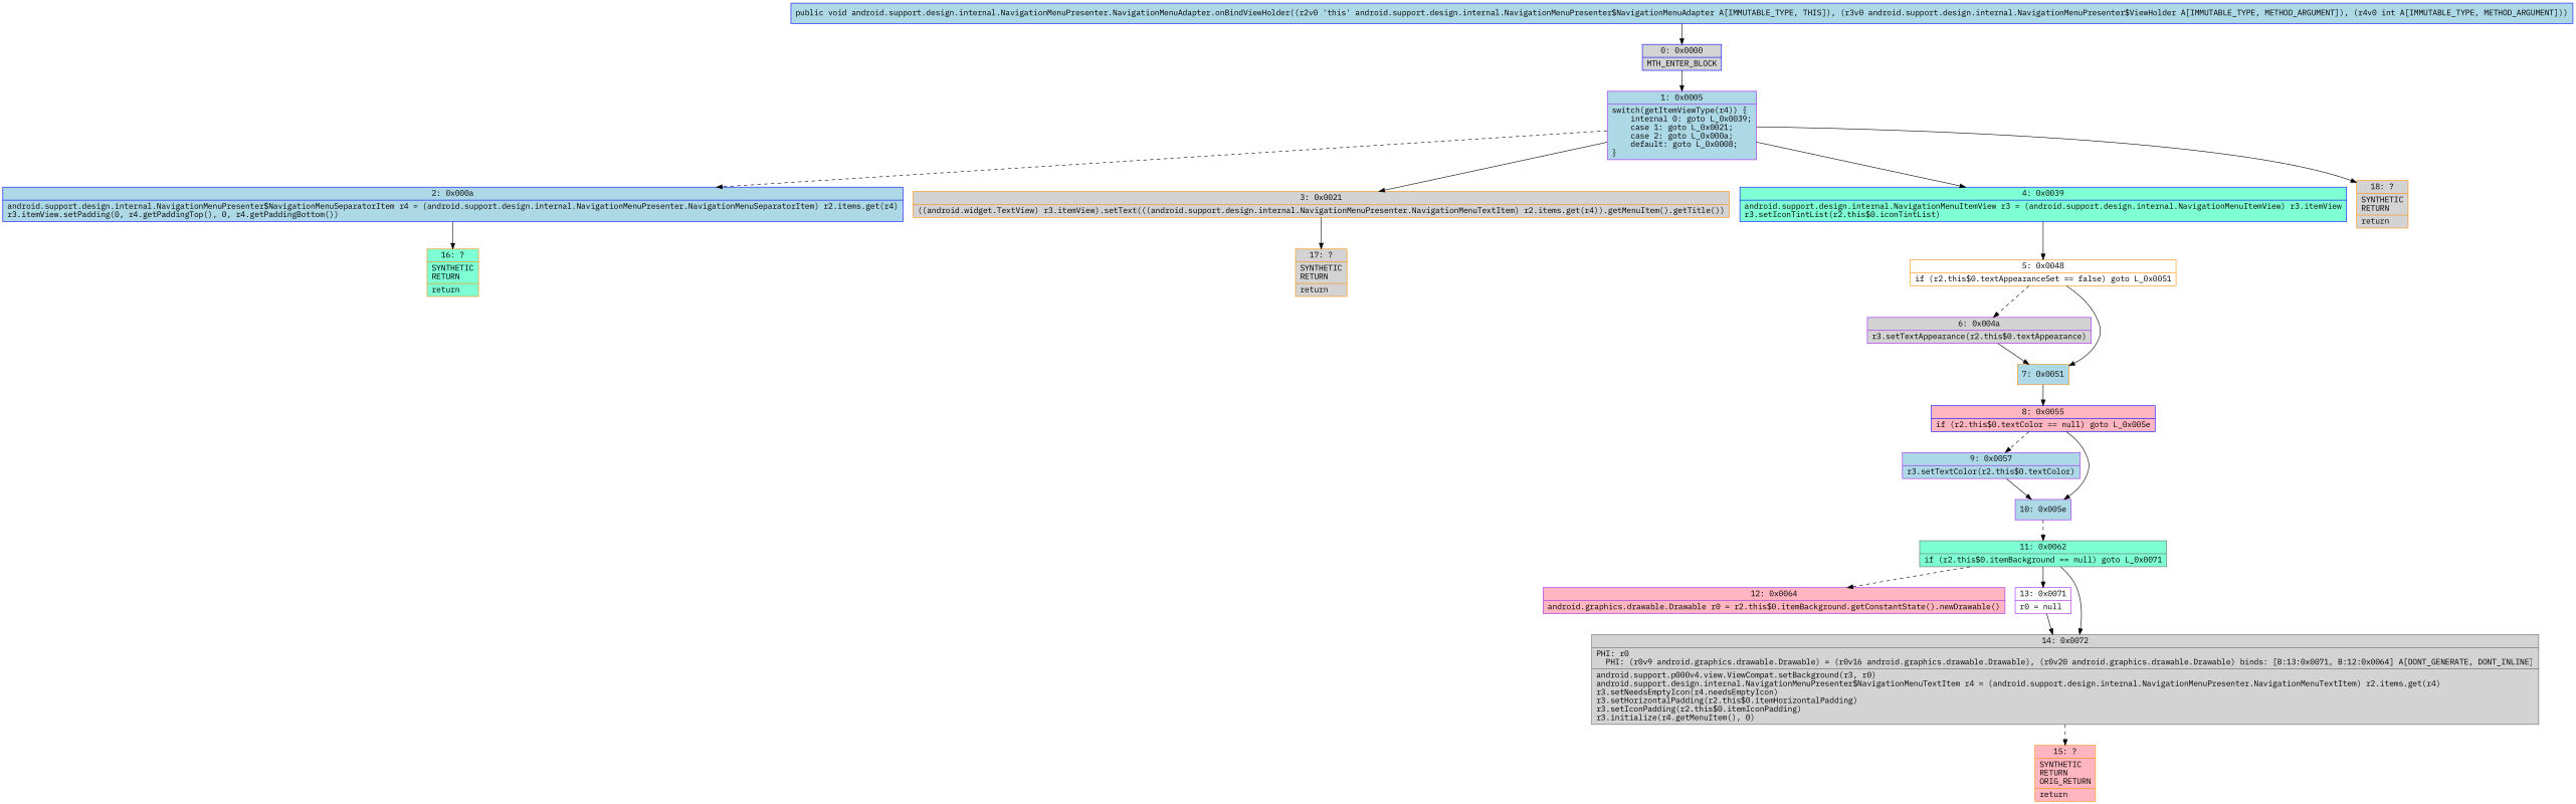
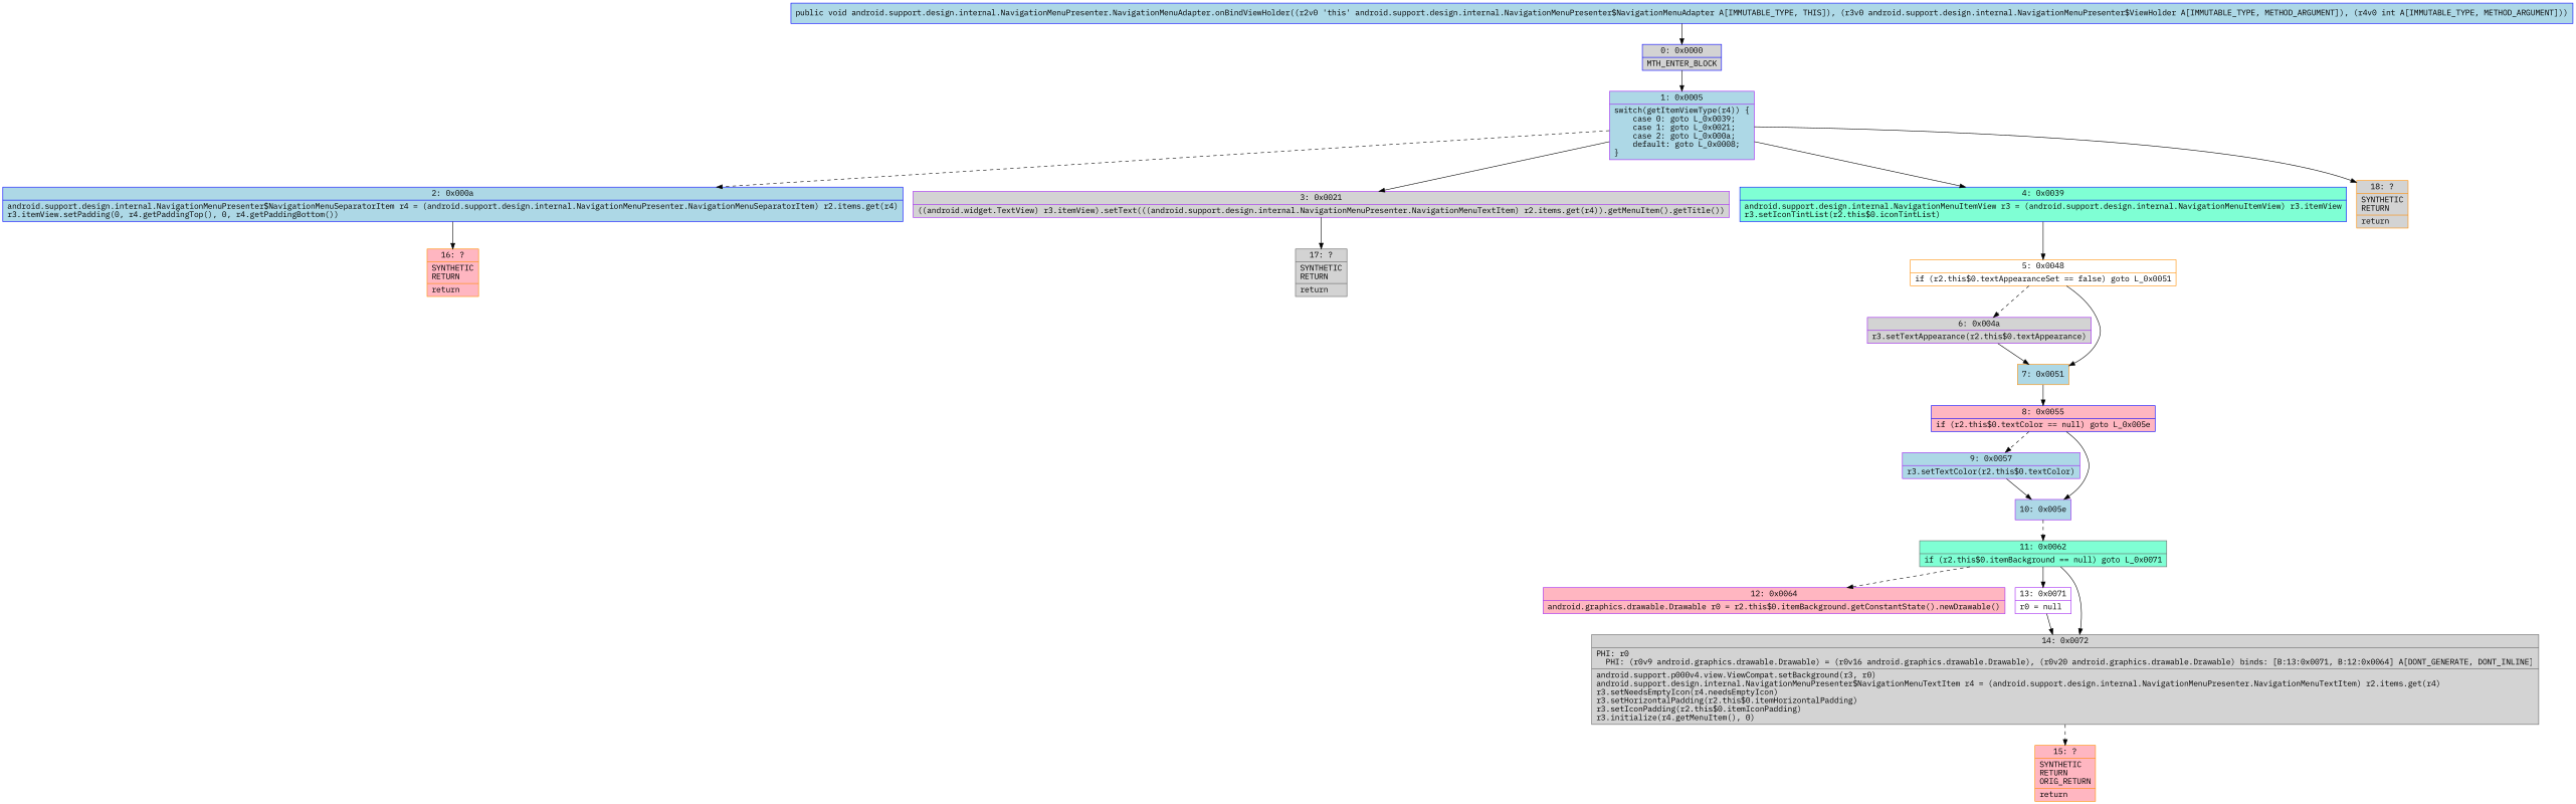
  digraph {
    fontname="IBM Plex Mono"
    node [color=purple fillcolor=lightgrey fontname="IBM Plex Mono" shape=record style=filled]
    edge [fontname="IBM Plex Mono"]
    n1 [color=blue label="{0\:\ 0x0000|MTH_ENTER_BLOCK\l}"]
-   n2 [fillcolor=lightblue label="{1\:\ 0x0005|switch(getItemViewType(r4)) \{\l    internal 0: goto L_0x0039;\l    case 1: goto L_0x0021;\l    case 2: goto L_0x000a;\l    default: goto L_0x0008;\l\}\l}"]
+   n2 [fillcolor=lightblue label="{1\:\ 0x0005|switch(getItemViewType(r4)) \{\l    case 0: goto L_0x0039;\l    case 1: goto L_0x0021;\l    case 2: goto L_0x000a;\l    default: goto L_0x0008;\l\}\l}"]
    n3 [color=blue fillcolor=lightblue label="{2\:\ 0x000a|android.support.design.internal.NavigationMenuPresenter$NavigationMenuSeparatorItem r4 = (android.support.design.internal.NavigationMenuPresenter.NavigationMenuSeparatorItem) r2.items.get(r4)\lr3.itemView.setPadding(0, r4.getPaddingTop(), 0, r4.getPaddingBottom())\l}"]
-   n4 [color=darkorange label="{3\:\ 0x0021|((android.widget.TextView) r3.itemView).setText(((android.support.design.internal.NavigationMenuPresenter.NavigationMenuTextItem) r2.items.get(r4)).getMenuItem().getTitle())\l}"]
+   n4 [label="{3\:\ 0x0021|((android.widget.TextView) r3.itemView).setText(((android.support.design.internal.NavigationMenuPresenter.NavigationMenuTextItem) r2.items.get(r4)).getMenuItem().getTitle())\l}"]
    n5 [color=blue fillcolor=aquamarine label="{4\:\ 0x0039|android.support.design.internal.NavigationMenuItemView r3 = (android.support.design.internal.NavigationMenuItemView) r3.itemView\lr3.setIconTintList(r2.this$0.iconTintList)\l}"]
    n6 [color=darkorange label="{18\:\ ?|SYNTHETIC\lRETURN\l|return\l}"]
-   n7 [color=darkorange fillcolor=aquamarine label="{16\:\ ?|SYNTHETIC\lRETURN\l|return\l}"]
-   n8 [color=darkorange label="{17\:\ ?|SYNTHETIC\lRETURN\l|return\l}"]
+   n7 [color=darkorange fillcolor=lightpink label="{16\:\ ?|SYNTHETIC\lRETURN\l|return\l}"]
+   n8 [color=gray40 label="{17\:\ ?|SYNTHETIC\lRETURN\l|return\l}"]
    n9 [color=darkorange fillcolor=white label="{5\:\ 0x0048|if (r2.this$0.textAppearanceSet == false) goto L_0x0051\l}"]
    n10 [label="{6\:\ 0x004a|r3.setTextAppearance(r2.this$0.textAppearance)\l}"]
    n11 [color=darkorange fillcolor=lightblue label="{7\:\ 0x0051}"]
    n12 [color=blue fillcolor=lightpink label="{8\:\ 0x0055|if (r2.this$0.textColor == null) goto L_0x005e\l}"]
    n13 [fillcolor=lightblue label="{9\:\ 0x0057|r3.setTextColor(r2.this$0.textColor)\l}"]
    n14 [fillcolor=lightblue label="{10\:\ 0x005e}"]
    n15 [color=gray40 fillcolor=aquamarine label="{11\:\ 0x0062|if (r2.this$0.itemBackground == null) goto L_0x0071\l}"]
    n16 [fillcolor=lightpink label="{12\:\ 0x0064|android.graphics.drawable.Drawable r0 = r2.this$0.itemBackground.getConstantState().newDrawable()\l}"]
    n17 [fillcolor=white label="{13\:\ 0x0071|r0 = null\l}"]
    n18 [color=gray40 label="{14\:\ 0x0072|PHI: r0 \l  PHI: (r0v9 android.graphics.drawable.Drawable) = (r0v16 android.graphics.drawable.Drawable), (r0v20 android.graphics.drawable.Drawable) binds: [B:13:0x0071, B:12:0x0064] A[DONT_GENERATE, DONT_INLINE]\l|android.support.p000v4.view.ViewCompat.setBackground(r3, r0)\landroid.support.design.internal.NavigationMenuPresenter$NavigationMenuTextItem r4 = (android.support.design.internal.NavigationMenuPresenter.NavigationMenuTextItem) r2.items.get(r4)\lr3.setNeedsEmptyIcon(r4.needsEmptyIcon)\lr3.setHorizontalPadding(r2.this$0.itemHorizontalPadding)\lr3.setIconPadding(r2.this$0.itemIconPadding)\lr3.initialize(r4.getMenuItem(), 0)\l}"]
    n19 [color=darkorange fillcolor=lightpink label="{15\:\ ?|SYNTHETIC\lRETURN\lORIG_RETURN\l|return\l}"]
    n20 [color=blue fillcolor=lightblue label="{public void android.support.design.internal.NavigationMenuPresenter.NavigationMenuAdapter.onBindViewHolder((r2v0 'this' android.support.design.internal.NavigationMenuPresenter$NavigationMenuAdapter A[IMMUTABLE_TYPE, THIS]), (r3v0 android.support.design.internal.NavigationMenuPresenter$ViewHolder A[IMMUTABLE_TYPE, METHOD_ARGUMENT]), (r4v0 int A[IMMUTABLE_TYPE, METHOD_ARGUMENT])) }"]
    n1 -> n2
    n2 -> n3 [style=dashed]
    n2 -> n4
    n2 -> n5
    n2 -> n6
    n3 -> n7
    n4 -> n8
    n5 -> n9
    n9 -> n10 [style=dashed]
    n9 -> n11
    n10 -> n11
    n11 -> n12
    n12 -> n13 [style=dashed]
    n12 -> n14
    n13 -> n14
    n14 -> n15 [style=dashed]
    n15 -> n16 [style=dashed]
    n15 -> n17
    n15 -> n18
    n17 -> n18
    n18 -> n19 [style=dashed]
    n20 -> n1
  }
